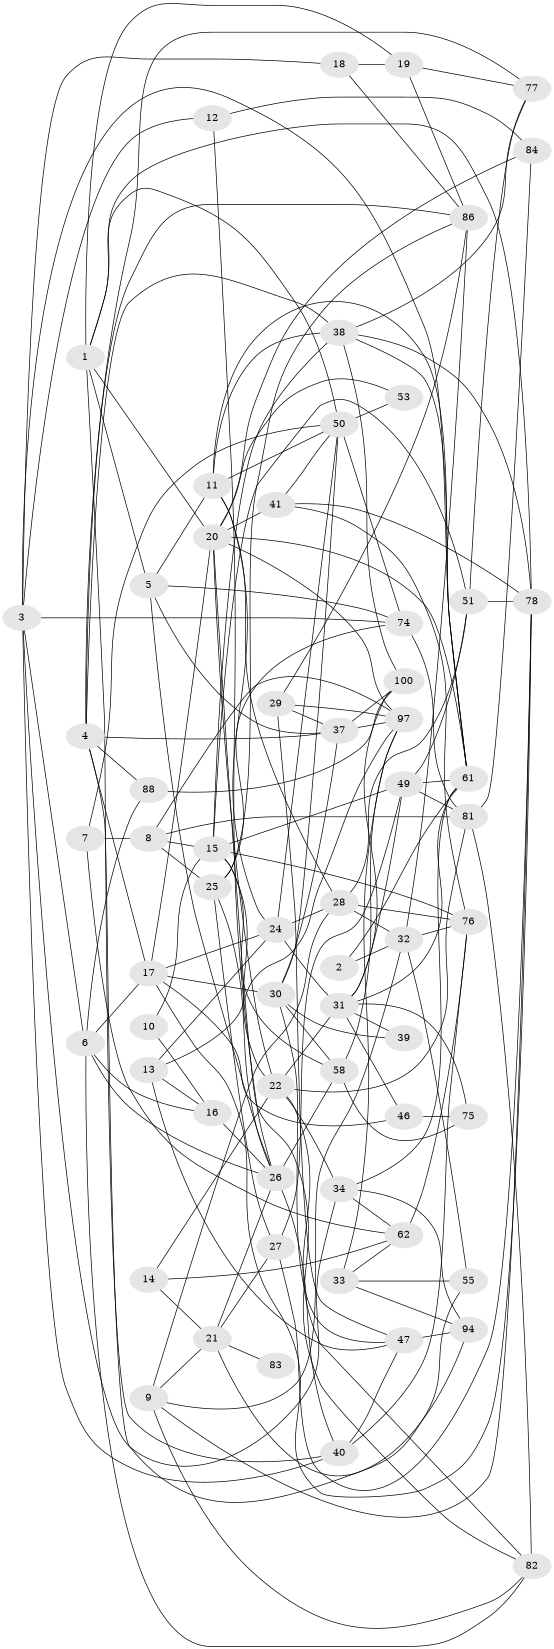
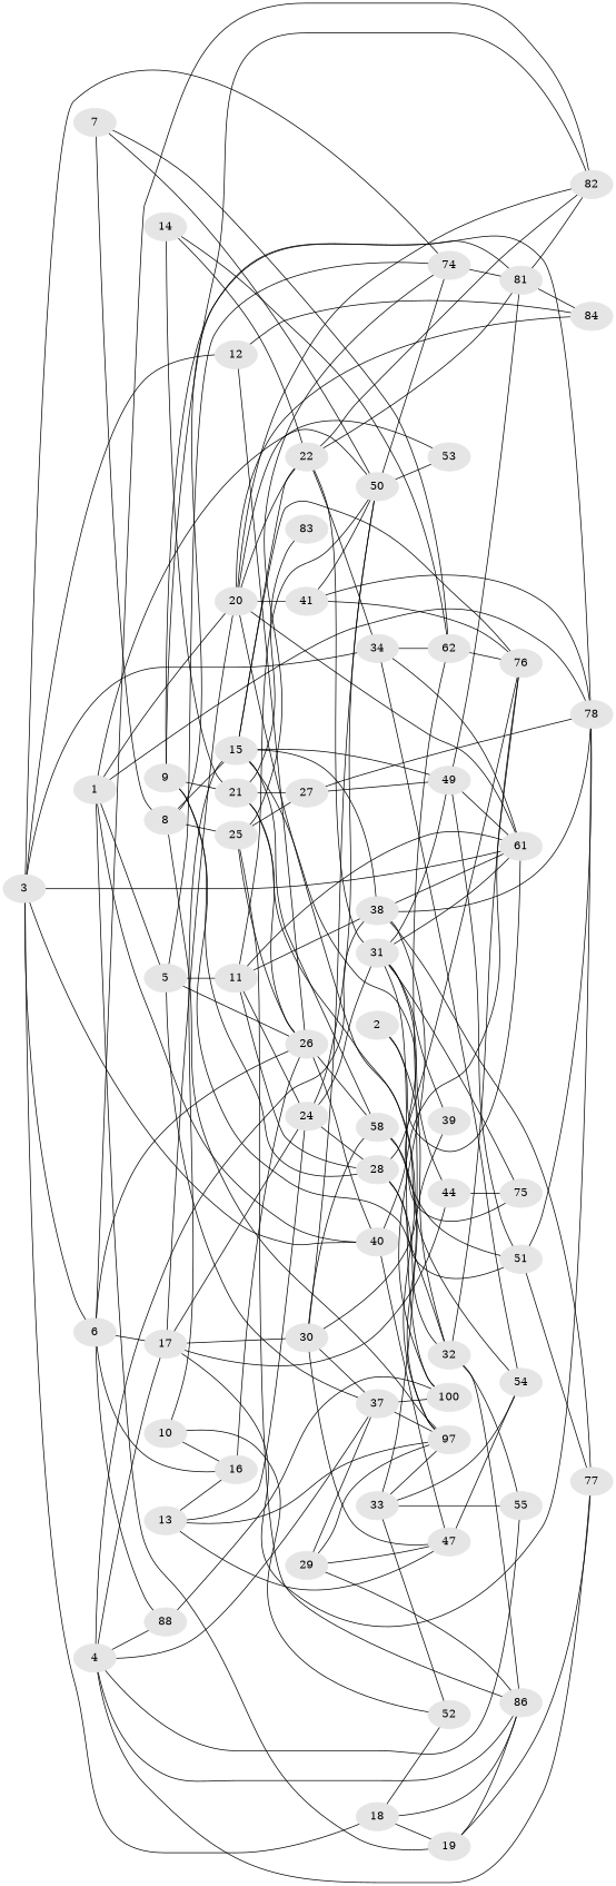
  graph {
    rankdir=LR
    node [color=gray90 style=filled]
    1 [super="+72"]
    5 [super="+43"]
    19
    20 [super="+65"]
    50 [super="+73"]
    78
    40
    74
    37 [super="+68"]
    11
    26 [super="+36"]
    77
    86
    61 [super="+71"]
    82
    97
    84
    22 [super="+67"]
    41 [super="+99"]
    53
    32 [super="+96"]
    55
    76 [super="+80"]
    2
    3 [super="+57"]
    6 [super="+101"]
    12
    18 [super="+89"]
    34 [super="+98"]
    16
    17 [super="+23"]
    88
+   52
    62 [super="+64"]
-   54 [super="+93" label=94]
+   54 [super="+93"]
    47 [super="+48"]
    81 [super="+95"]
    4 [super="+69"]
    38 [super="+85"]
    13 [super="+94"]
    24 [super="+92"]
    30 [super="+91"]
-   44 [label=46]
+   44
    100
    28 [super="+79"]
    58 [super="+70"]
    7
    8
    15 [super="+46"]
    25 [super="+45"]
    49 [super="+87"]
    51 [super="+59"]
    27 [super="+66"]
    9 [super="+56"]
    21 [super="+63"]
    83
    10
    31 [super="+90"]
    14 [super="+35"]
    75
    39
    29
    33 [super="+60"]
    1 -- 5
    1 -- 19
    1 -- 20
    1 -- 50
    1 -- 78
    1 -- 40
    5 -- 74
    5 -- 37
    5 -- 11
    5 -- 26
    19 -- 77
    19 -- 86
    20 -- 61
    20 -- 82
    20 -- 97
    20 -- 84
    20 -- 22
    20 -- 41
    20 -- 53
    50 -- 74
    50 -- 53
    40 -- 76
    40 -- 47
    74 -- 81
    37 -- 97
    37 -- 100
    11 -- 50
    11 -- 61
    11 -- 38
    11 -- 24
    11 -- 28
    26 -- 40
    26 -- 58
    22 -- 82
    22 -- 34
    22 -- 81
    22 -- 31
    41 -- 50 [weight=2]
    41 -- 78
    41 -- 76
    32 -- 86
    32 -- 55
    32 -- 76
    2 -- 61 [weight=2]
    2 -- 32
    3 -- 40
    3 -- 74
    3 -- 61
    3 -- 6
    3 -- 12
    3 -- 18
    3 -- 34
    6 -- 26
    6 -- 82
    6 -- 16
    6 -- 17
    6 -- 88
    12 -- 26
    12 -- 84
    18 -- 19
    18 -- 86
+   18 -- 52
    34 -- 61
    34 -- 62
    34 -- 54
    16 -- 26
    17 -- 20
    17 -- 78
    17 -- 24
    17 -- 30
    17 -- 44
    88 -- 100
    62 -- 76
    47 -- 54
    81 -- 82
    81 -- 84
    4 -- 37
    4 -- 77
    4 -- 86
    4 -- 55
    4 -- 17
    4 -- 88
    4 -- 38
    38 -- 78
    38 -- 77
    38 -- 61
    38 -- 100
    13 -- 97
    13 -- 16
    13 -- 47
    13 -- 24
    24 -- 50
    24 -- 28
    24 -- 31
    30 -- 50
    30 -- 37
    30 -- 47
    30 -- 58
    30 -- 39
    44 -- 75
    28 -- 32
    28 -- 76
    28 -- 51
    58 -- 97
    58 -- 75
    7 -- 50
    7 -- 62
    7 -- 8
    8 -- 97
    8 -- 81
    8 -- 15
    8 -- 25
    15 -- 22
    15 -- 76
    15 -- 38
    15 -- 58
    15 -- 49
    15 -- 51
    25 -- 74
    25 -- 26
    25 -- 86
    25 -- 27
    49 -- 61
    49 -- 81
    49 -- 51
    51 -- 78
    51 -- 77
    27 -- 78
    27 -- 49
    9 -- 78
    9 -- 82
    9 -- 32
    9 -- 28
    9 -- 21
    21 -- 26
    21 -- 54
    21 -- 27
    21 -- 83
    10 -- 16
+   10 -- 52
    10 -- 15
    31 -- 61
    31 -- 44
    31 -- 100
    31 -- 49
    31 -- 75
    31 -- 39
    14 -- 22
    14 -- 62
    14 -- 21
    29 -- 37
    29 -- 86
    29 -- 97
    29 -- 47
    33 -- 97
    33 -- 55
+   33 -- 52
    33 -- 62
    33 -- 54
  }
